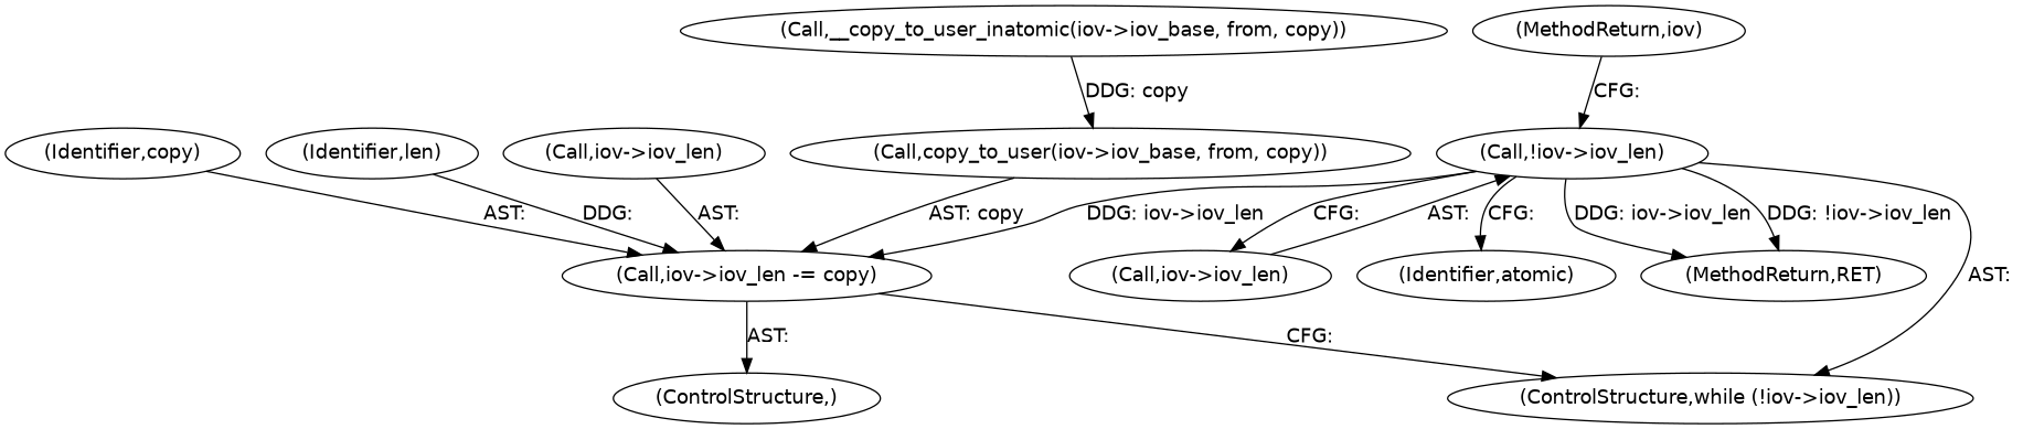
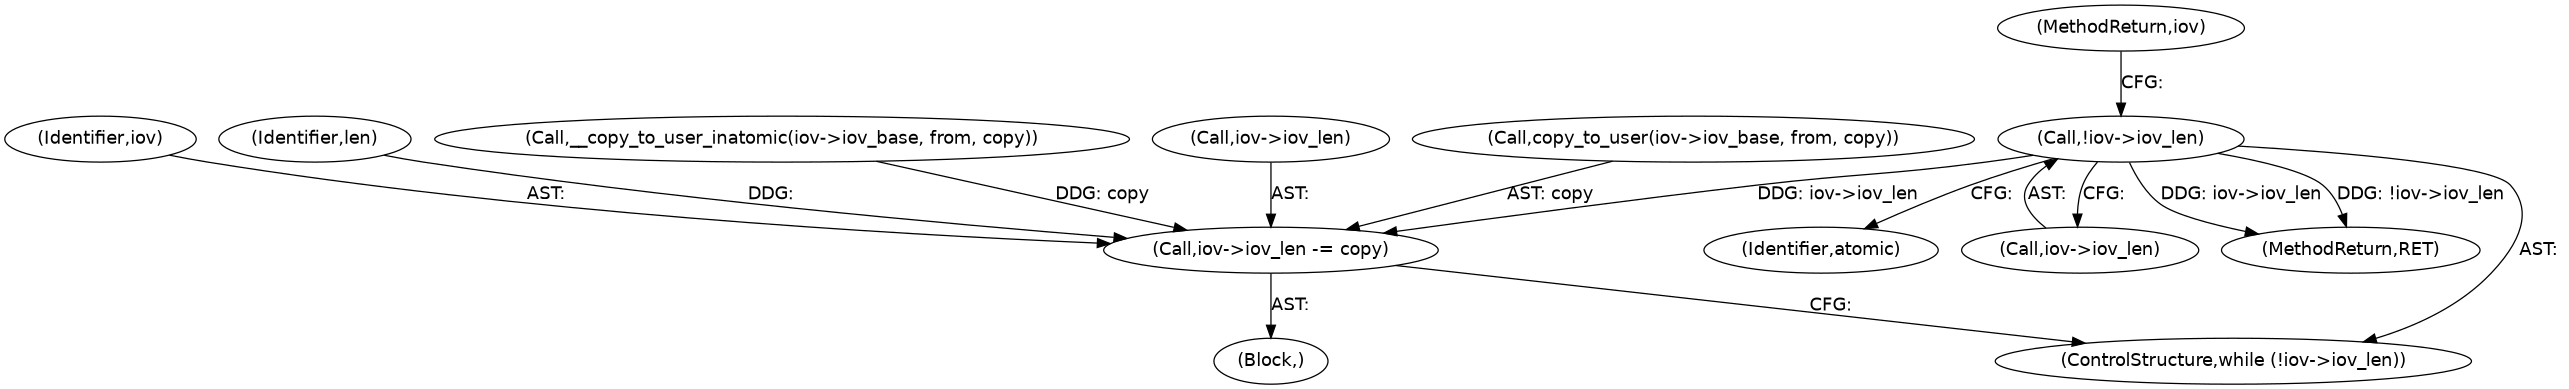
  digraph {
    fontname="DejaVu Sans"
    node [fontname="DejaVu Sans"]
    edge [fontname="DejaVu Sans"]
    n1 [label="(Call,!iov->iov_len)"]
    n2 [label="(Call,iov->iov_len -= copy)"]
    n3 [label="(MethodReturn,RET)"]
    n4 [label="(ControlStructure,while (!iov->iov_len))"]
    n5 [label="(Call,iov->iov_len)"]
    n6 [label="(Identifier,atomic)"]
-   n7 [label="(ControlStructure,)"]
-   n8 [label="(Identifier,copy)"]
+   n7 [label="(Block,)"]
+   n8 [label="(Identifier,iov)"]
    n9 [label="(Identifier,len)"]
    n10 [label="(Call,__copy_to_user_inatomic(iov->iov_base, from, copy))"]
    n11 [label="(Call,iov->iov_len)"]
    n12 [label="(MethodReturn,iov)"]
    n13 [label="(Call,copy_to_user(iov->iov_base, from, copy))"]
    n1 -> n2 [label="DDG: iov->iov_len"]
    n1 -> n3 [label="DDG: iov->iov_len"]
    n1 -> n3 [label="DDG: !iov->iov_len"]
    n1 -> n4 [label="AST: "]
    n1 -> n5 [label="CFG: "]
    n1 -> n6 [label="CFG: "]
    n2 -> n4 [label="CFG: "]
    n2 -> n7 [label="AST: "]
    n5 -> n1 [label="AST: "]
    n8 -> n2 [label="AST: "]
    n9 -> n2 [label="DDG: "]
-   n10 -> n13 [label="DDG: copy"]
+   n10 -> n2 [label="DDG: copy"]
    n11 -> n2 [label="AST: "]
    n12 -> n1 [label="CFG: "]
    n13 -> n2 [label="AST: copy"]
  }
